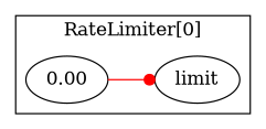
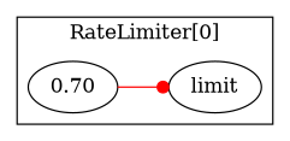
  digraph {
    rankdir=LR
    splines=ortho
    n1 [label=limit]
-   n2 [label=0.00]
+   n2 [label=0.70]
    subgraph cluster_1 {
      label="RateLimiter[0]"
      n2
      subgraph sub_2 {
        label="RateLimiter[0]"
        rank=same
        n1
      }
    }
    n2 -> n1 [color=red arrowhead=dot]
  }
